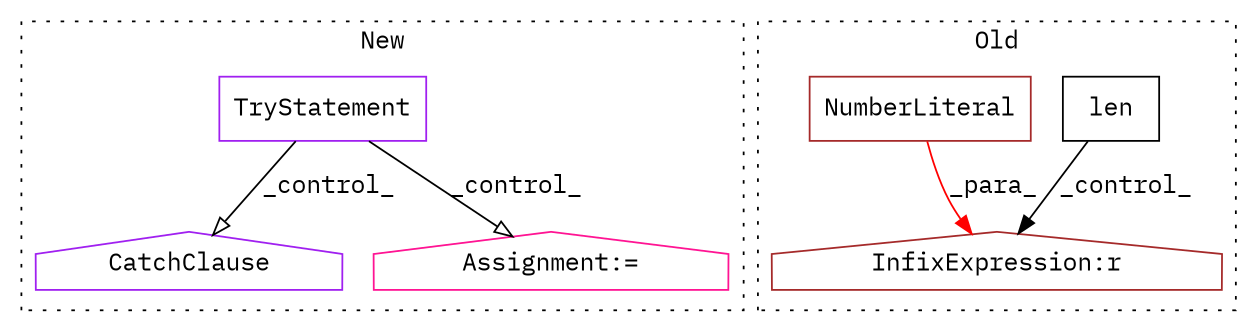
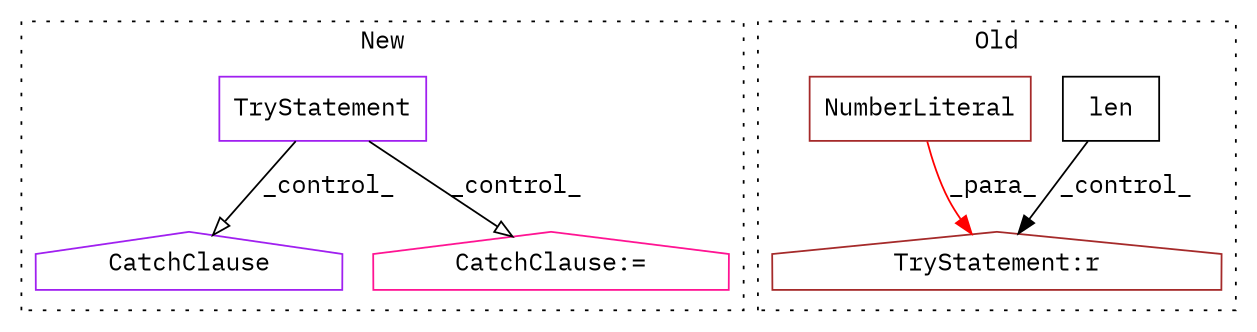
  digraph {
    fontname="IBM Plex Mono"
    node [color=purple fontname="IBM Plex Mono" l=4 shape=box]
    edge [arrowhead=onormal color=black fontname="IBM Plex Mono"]
    n1 [a=54 label=TryStatement s=1916]
    n2 [a=12 l="17,2" label=CatchClause s="2364,2392" shape=house]
-   n3 [a=7 color=deeppink l=1 label="Assignment:=" s=2110 shape=house]
+   n3 [a=7 color=deeppink l=1 label="CatchClause:=" s=2110 shape=house]
    n4 [a=32 color=black l="4,1" label=len s="1894,1908"]
-   n5 [a=27 color=brown label="InfixExpression:r" s=1909 shape=house]
+   n5 [a=27 color=brown label="TryStatement:r" s=1909 shape=house]
    n6 [a=34 color=brown l=1 label=NumberLiteral s=1913]
    subgraph cluster_1 {
      label=New
      style=dotted
      n1
      n2
      n3
    }
    subgraph cluster_2 {
      label=Old
      style=dotted
      n4
      n5
      n6
    }
    n1 -> n2 [label=_control_]
    n1 -> n3 [label=_control_]
    n4 -> n5 [arrowhead=normal label=_control_]
    n6 -> n5 [arrowhead=normal color=red label=_para_]
  }
